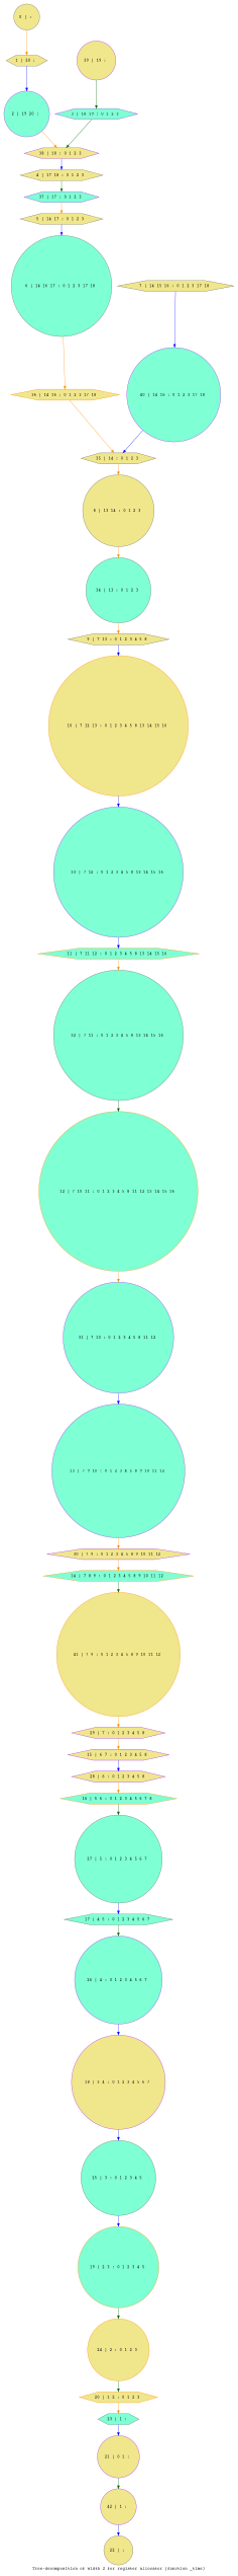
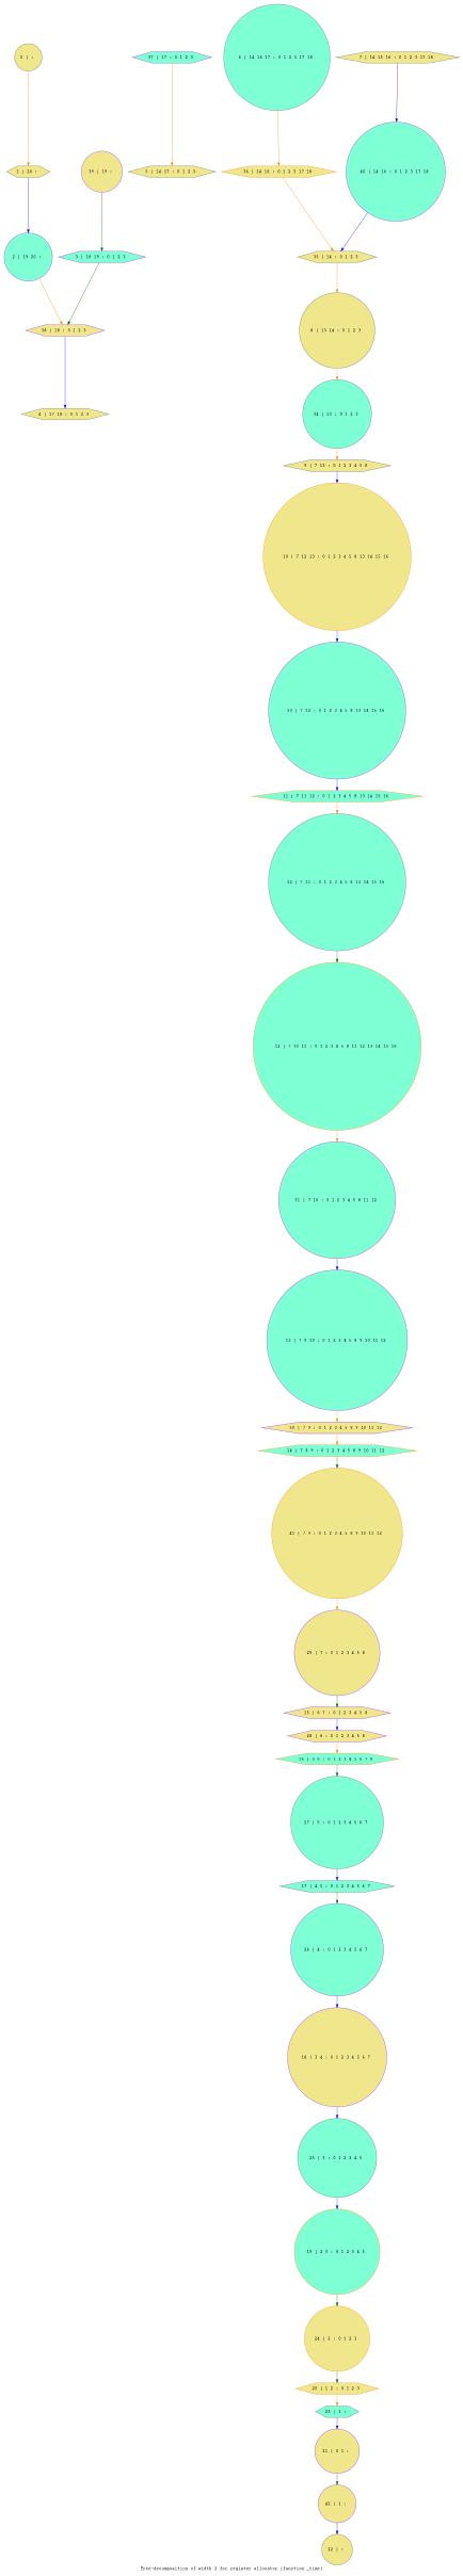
  digraph {
    fontname="Courier Prime"
    label="Tree-decomposition of width 2 for register allocator (function _time)"
    node [color=purple fillcolor=khaki fontname="Courier Prime" shape=circle style=filled]
    edge [color=blue fontname="Courier Prime"]
    n1 [color=gray40 label="0 | : "]
    n2 [color=gray40 label="1 | 20 : " shape=hexagon]
    n3 [fillcolor=aquamarine label="2 | 19 20 : "]
    n4 [label="38 | 18 : 0 1 2 3 " shape=hexagon]
    n5 [label="39 | 19 : "]
    n6 [fillcolor=aquamarine label="3 | 18 19 : 0 1 2 3 " shape=hexagon]
    n7 [color=gray40 label="4 | 17 18 : 0 1 2 3 " shape=hexagon]
    n8 [fillcolor=aquamarine label="37 | 17 : 0 1 2 3 " shape=hexagon]
    n9 [color=gray40 label="5 | 14 17 : 0 1 2 3 " shape=hexagon]
    n10 [color=gray40 fillcolor=aquamarine label="6 | 14 16 17 : 0 1 2 3 17 18 "]
    n11 [color=darkorange label="36 | 14 16 : 0 1 2 3 17 18 " shape=hexagon]
    n12 [color=gray40 label="35 | 14 : 0 1 2 3 " shape=hexagon]
    n13 [color=gray40 label="7 | 14 15 16 : 0 1 2 3 17 18 " shape=hexagon]
    n14 [fillcolor=aquamarine label="40 | 14 16 : 0 1 2 3 17 18 "]
    n15 [color=gray40 label="8 | 13 14 : 0 1 2 3 "]
    n16 [color=gray40 fillcolor=aquamarine label="34 | 13 : 0 1 2 3 "]
    n17 [color=gray40 label="9 | 7 13 : 0 1 2 3 4 5 8 " shape=hexagon]
    n18 [color=darkorange label="10 | 7 12 13 : 0 1 2 3 4 5 8 13 14 15 16 "]
    n19 [fillcolor=aquamarine label="33 | 7 12 : 0 1 2 3 4 5 8 13 14 15 16 "]
    n20 [color=darkorange fillcolor=aquamarine label="11 | 7 11 12 : 0 1 2 3 4 5 8 13 14 15 16 " shape=hexagon]
    n21 [color=gray40 fillcolor=aquamarine label="32 | 7 11 : 0 1 2 3 4 5 8 13 14 15 16 "]
    n22 [color=darkorange fillcolor=aquamarine label="12 | 7 10 11 : 0 1 2 3 4 5 8 11 12 13 14 15 16 "]
    n23 [fillcolor=aquamarine label="31 | 7 10 : 0 1 2 3 4 5 8 11 12 "]
    n24 [fillcolor=aquamarine label="13 | 7 9 10 : 0 1 2 3 4 5 8 9 10 11 12 "]
    n25 [label="30 | 7 9 : 0 1 2 3 4 5 8 9 10 11 12 " shape=hexagon]
    n26 [color=darkorange fillcolor=aquamarine label="14 | 7 8 9 : 0 1 2 3 4 5 8 9 10 11 12 " shape=hexagon]
    n27 [color=darkorange label="41 | 7 9 : 0 1 2 3 4 5 8 9 10 11 12 "]
-   n28 [label="29 | 7 : 0 1 2 3 4 5 8 " shape=hexagon]
+   n28 [label="29 | 7 : 0 1 2 3 4 5 8 "]
    n29 [label="15 | 6 7 : 0 1 2 3 4 5 8 " shape=hexagon]
    n30 [label="28 | 6 : 0 1 2 3 4 5 8 " shape=hexagon]
    n31 [color=darkorange fillcolor=aquamarine label="16 | 5 6 : 0 1 2 3 4 5 6 7 8 " shape=hexagon]
    n32 [color=gray40 fillcolor=aquamarine label="27 | 5 : 0 1 2 3 4 5 6 7 "]
    n33 [color=gray40 fillcolor=aquamarine label="17 | 4 5 : 0 1 2 3 4 5 6 7 " shape=hexagon]
    n34 [fillcolor=aquamarine label="26 | 4 : 0 1 2 3 4 5 6 7 "]
    n35 [label="18 | 3 4 : 0 1 2 3 4 5 6 7 "]
    n36 [color=gray40 fillcolor=aquamarine label="25 | 3 : 0 1 2 3 4 5 "]
    n37 [color=darkorange fillcolor=aquamarine label="19 | 2 3 : 0 1 2 3 4 5 "]
    n38 [color=darkorange label="24 | 2 : 0 1 2 3 "]
    n39 [color=darkorange label="20 | 1 2 : 0 1 2 3 " shape=hexagon]
    n40 [color=gray40 fillcolor=aquamarine label="23 | 1 : " shape=hexagon]
    n41 [label="21 | 0 1 : "]
    n42 [label="42 | 1 : "]
    n43 [color=gray40 label="22 | : "]
    n1 -> n2 [color=darkorange]
    n2 -> n3
    n3 -> n4 [color=darkorange]
    n4 -> n7
    n5 -> n6 [color=darkgreen]
    n6 -> n4 [color=darkgreen]
-   n7 -> n8 [color=darkgreen]
    n8 -> n9 [color=darkorange]
-   n9 -> n10
    n10 -> n11 [color=darkorange]
    n11 -> n12 [color=darkorange]
    n12 -> n15 [color=darkorange]
    n13 -> n14
    n14 -> n12
    n15 -> n16 [color=darkorange]
    n16 -> n17 [color=darkorange]
    n17 -> n18
    n18 -> n19
    n19 -> n20
    n20 -> n21 [color=darkorange]
    n21 -> n22 [color=darkgreen]
    n22 -> n23 [color=darkorange]
    n23 -> n24
    n24 -> n25 [color=darkorange]
    n25 -> n26 [color=darkorange]
    n26 -> n27 [color=darkgreen]
    n27 -> n28 [color=darkorange]
-   n28 -> n29 [color=darkorange]
+   n28 -> n29 [color=darkgreen]
    n29 -> n30
    n30 -> n31 [color=darkorange]
    n31 -> n32 [color=darkgreen]
    n32 -> n33
    n33 -> n34 [color=darkgreen]
    n34 -> n35
    n35 -> n36
    n36 -> n37
    n37 -> n38 [color=darkgreen]
    n38 -> n39 [color=darkgreen]
    n39 -> n40 [color=darkorange]
    n40 -> n41
    n41 -> n42 [color=darkgreen]
    n42 -> n43
  }
